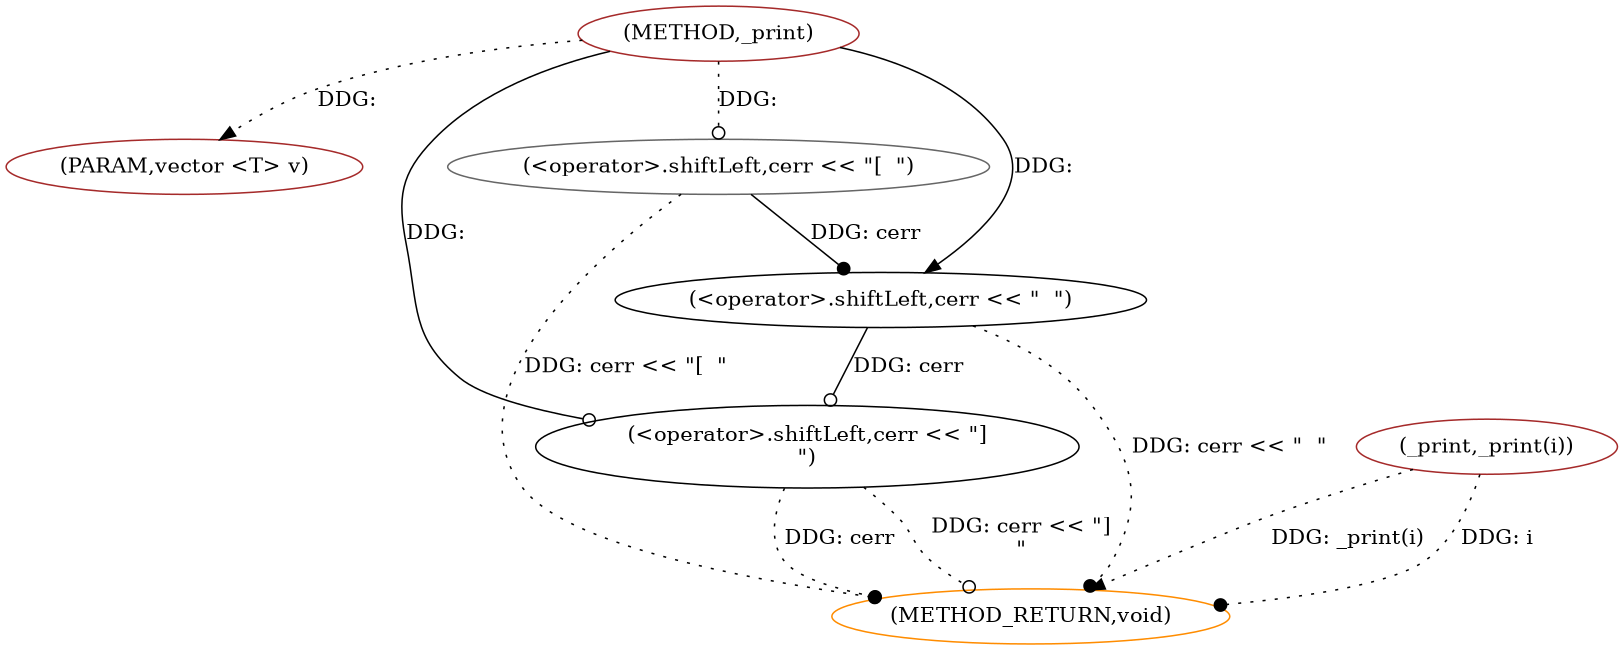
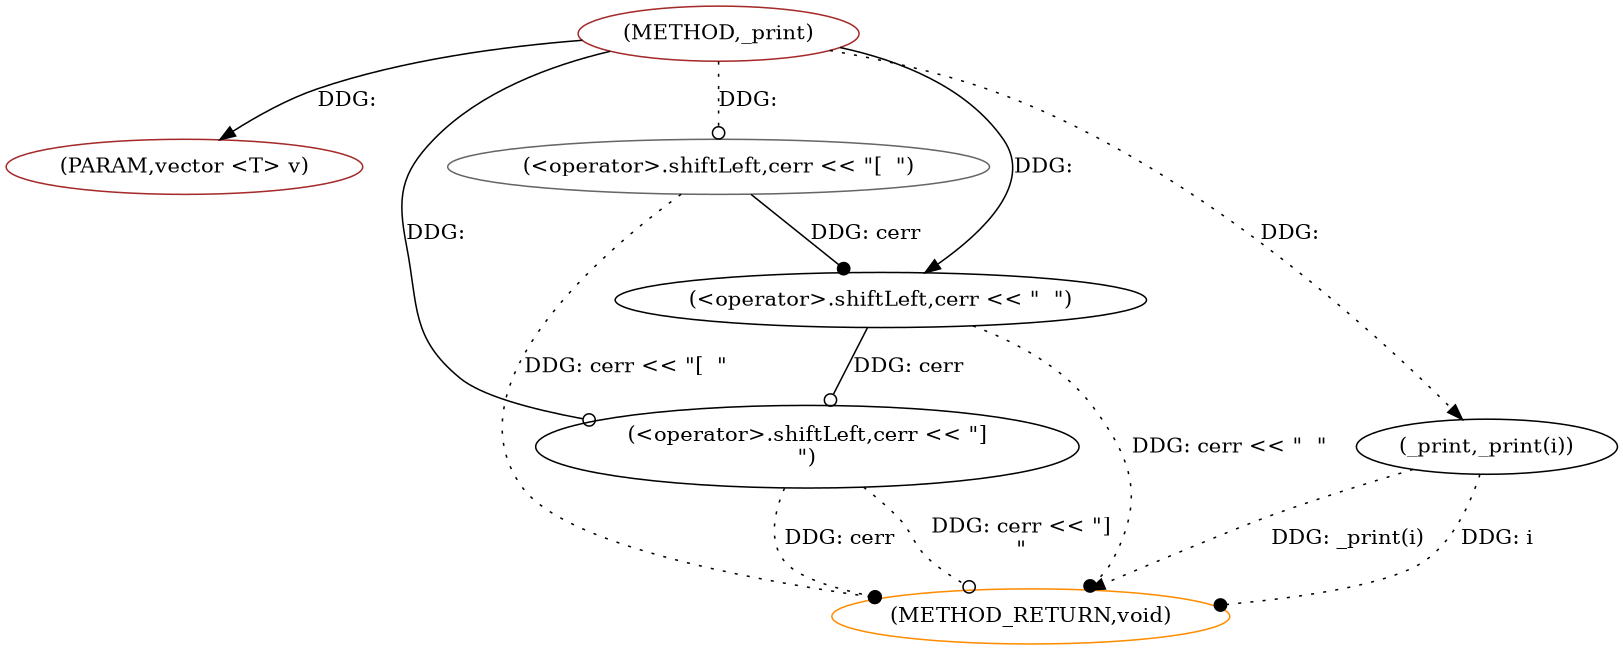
  digraph {
    fontname="DejaVu Serif"
    node [color=brown fontname="DejaVu Serif"]
    edge [arrowhead=dot fontname="DejaVu Serif" style=dotted]
    n1 [label="(METHOD,_print)"]
    n2 [label="(PARAM,vector <T> v)"]
    n3 [color=gray40 label="(<operator>.shiftLeft,cerr << \"[  \")"]
    n4 [color=black label="(<operator>.shiftLeft,cerr << \"]\n\")"]
-   n5 [label="(_print,_print(i))"]
+   n5 [color=black label="(_print,_print(i))"]
    n6 [color=black label="(<operator>.shiftLeft,cerr << \"  \")"]
    n7 [color=darkorange label="(METHOD_RETURN,void)"]
-   n1 -> n2 [arrowhead=normal label="DDG: "]
+   n1 -> n2 [arrowhead=normal label="DDG: " style=solid]
    n1 -> n3 [arrowhead=odot label="DDG: "]
    n1 -> n4 [arrowhead=odot label="DDG: " style=solid]
+   n1 -> n5 [arrowhead=normal label="DDG: "]
    n1 -> n6 [arrowhead=normal label="DDG: " style=solid]
    n3 -> n6 [label="DDG: cerr" style=solid]
    n3 -> n7 [label="DDG: cerr << \"[  \""]
    n4 -> n7 [label="DDG: cerr"]
    n4 -> n7 [arrowhead=odot label="DDG: cerr << \"]\n\""]
    n5 -> n7 [arrowhead=normal label="DDG: _print(i)"]
    n5 -> n7 [label="DDG: i"]
    n6 -> n4 [arrowhead=odot label="DDG: cerr" style=solid]
    n6 -> n7 [label="DDG: cerr << \"  \""]
  }
